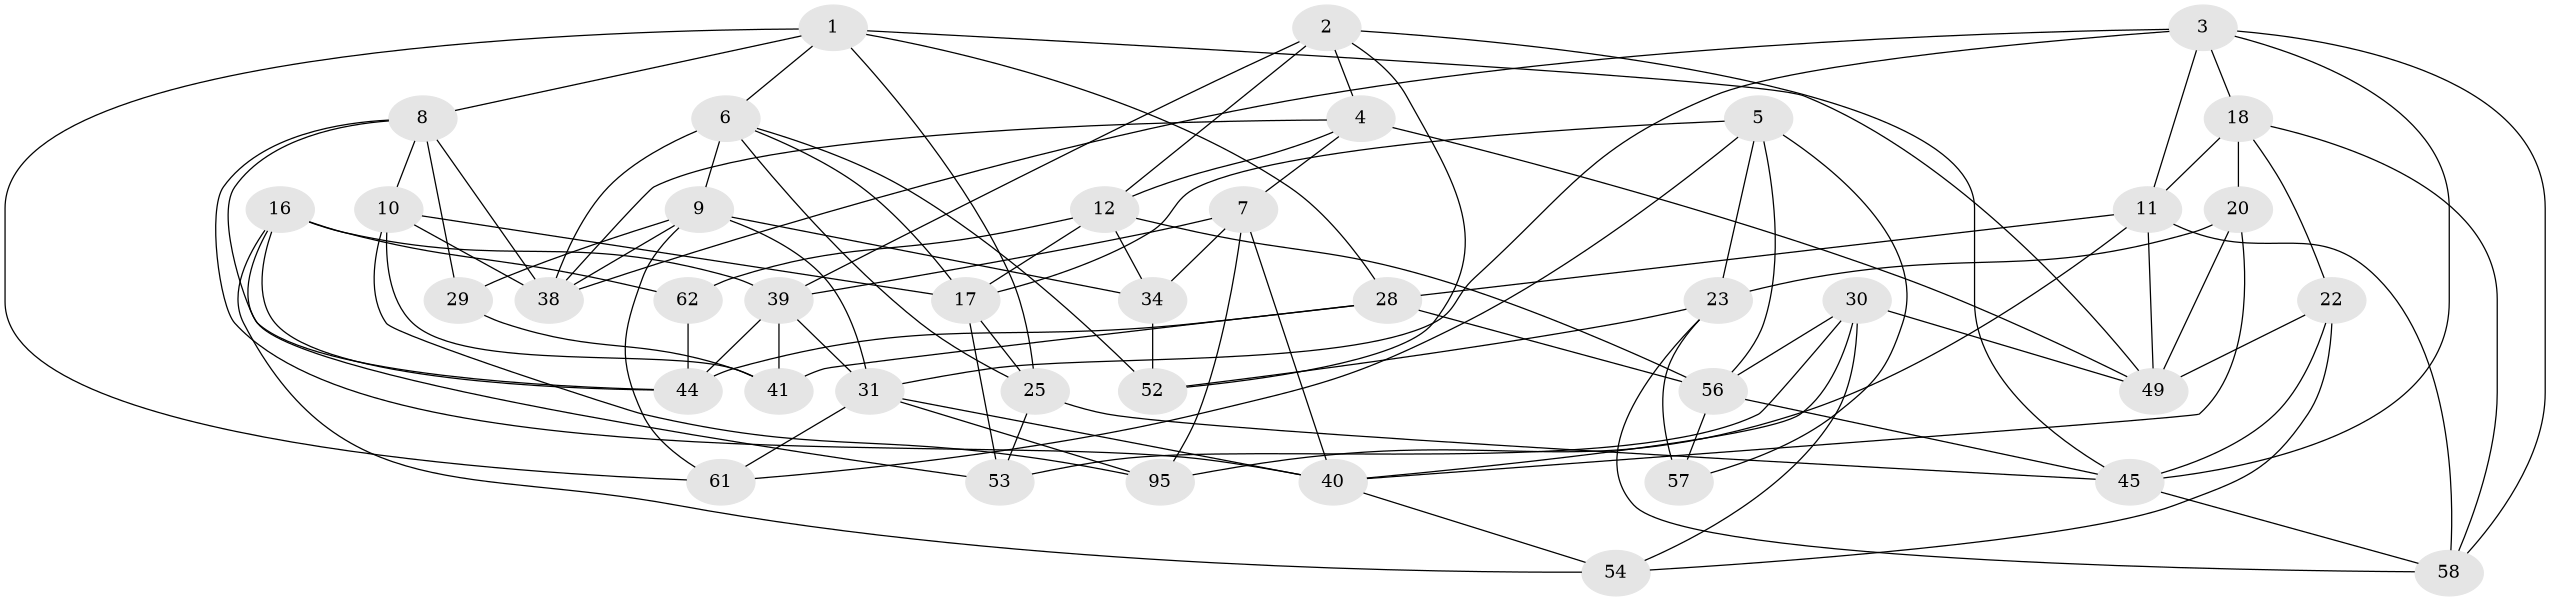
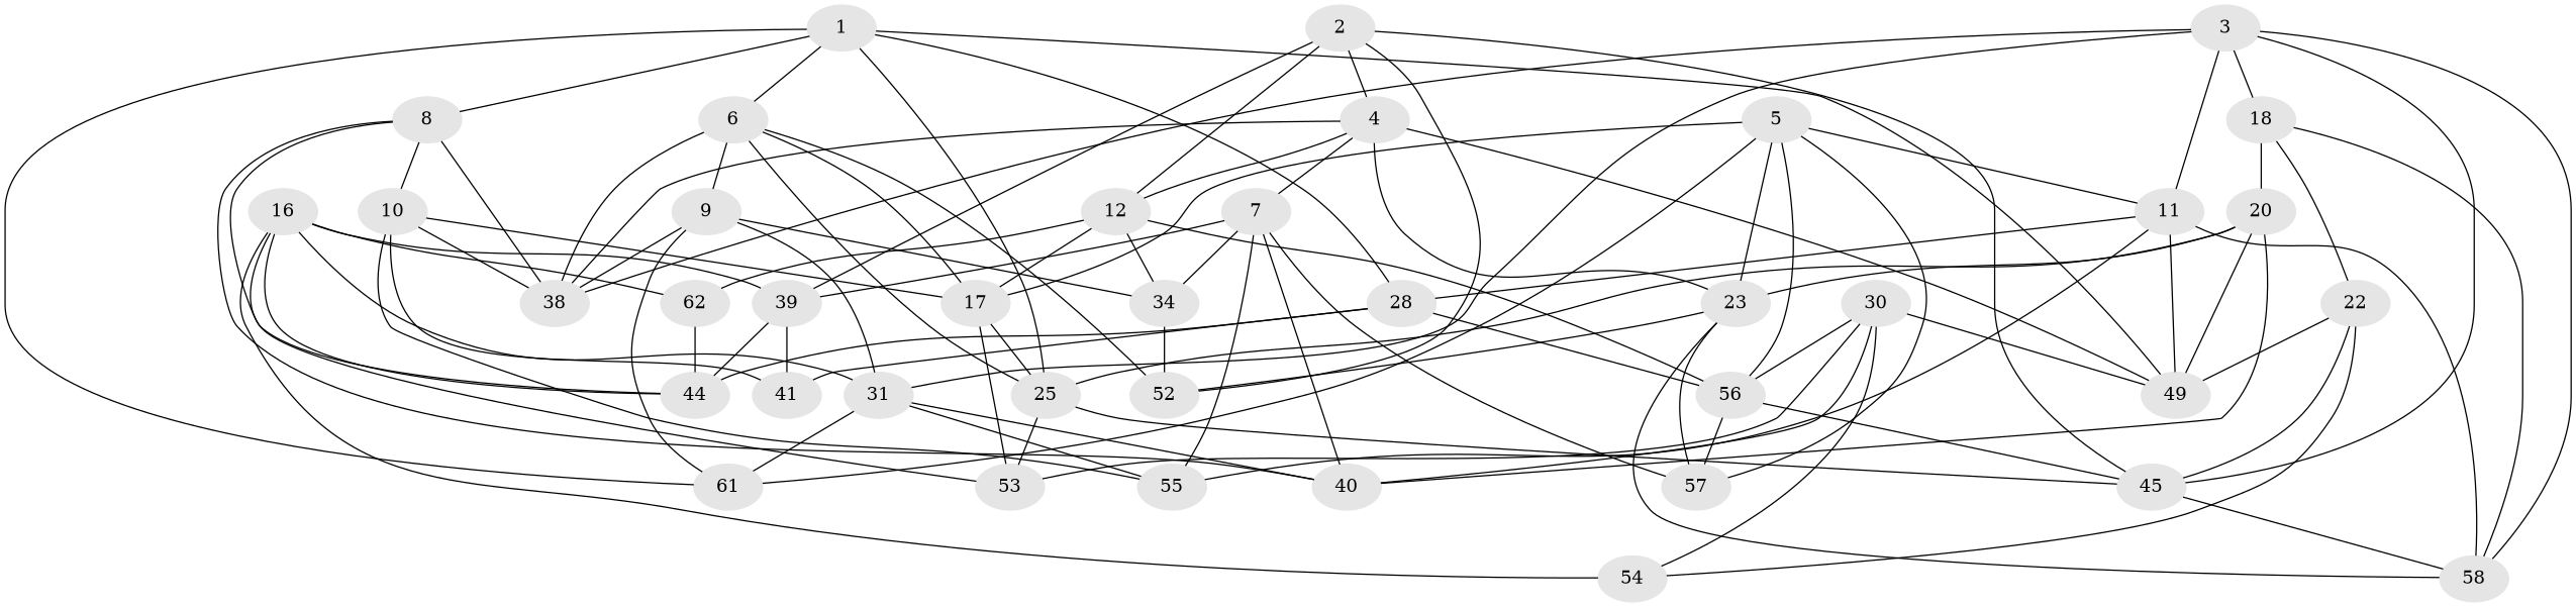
  graph {
    node [color=gray90 style=filled]
    1 [super="+43"]
    6 [super="+15"]
    8 [super="+27"]
    25 [super="+56"]
    28 [super="+48"]
    49 [super="+69"]
    61
    52
    38 [super="+67"]
    17 [super="+63"]
    9 [super="+59"]
    40 [super="+50"]
    10 [super="+33"]
-   29
    44 [super="+65"]
    45 [super="+66"]
    53
    n18 [label=56 super="+51"]
    41 [super="+62"]
    2 [super="+60"]
    4 [super="+26"]
    12 [super="+13"]
    39 [super="+46"]
    7 [super="+68"]
    23 [super="+70"]
    34
    n27 [label=62]
    58 [super="+64"]
    3 [super="+47"]
    11 [super="+24"]
    18 [super="+19"]
    31 [super="+35"]
-   55 [label=95]
+   55
    20 [super="+42"]
    22
    57
    5 [super="+37"]
    54
    16 [super="+21"]
    30
    1 -- 6
    1 -- 8
    1 -- 25
    1 -- 28
    1 -- 49
    1 -- 61
    6 -- 25
    6 -- 52
    6 -- 38
    6 -- 17
    6 -- 9
    8 -- 38
    8 -- 40
    8 -- 10
-   8 -- 29
    8 -- 44
    25 -- 45
    25 -- 53
    28 -- 44 [weight=2]
    28 -- n18
    28 -- 41
    17 -- 25
    17 -- 53
    9 -- 61
    9 -- 38
-   9 -- 29
    9 -- 34
    9 -- 31
-   40 -- 54
    10 -- 38
    10 -- 17
    10 -- 41
    10 -- 55
-   29 -- 41
    45 -- 58
    n18 -- 45
    n18 -- 57
    2 -- 52
    2 -- 45
    2 -- 4
    2 -- 12
    2 -- 39 [weight=2]
    4 -- 49
    4 -- 38
    4 -- 12
    4 -- 7
+   4 -- 23
    12 -- 17
    12 -- n18
    12 -- 34
    12 -- n27
    39 -- 44
    39 -- 41
    7 -- 40
    7 -- 39
    7 -- 34
    7 -- 55
+   7 -- 57
    23 -- 52
    23 -- 58
    23 -- 57
    34 -- 52
    n27 -- 44
    3 -- 38
    3 -- 45
    3 -- 58
    3 -- 11
    3 -- 18
    3 -- 31
    11 -- 28
    11 -- 49
    11 -- 58
    11 -- 55
    18 -- 58 [weight=2]
    18 -- 20 [weight=2]
    18 -- 22
    31 -- 61
    31 -- 40
    31 -- 55
+   20 -- 25
    20 -- 49
    20 -- 40
    20 -- 23
    22 -- 49
    22 -- 45
    22 -- 54
    5 -- 61
    5 -- 17
    5 -- n18
    5 -- 23
-   18 -- 11
+   5 -- 11
    5 -- 57
    16 -- 44
    16 -- 53
    16 -- 39
    16 -- n27
-   39 -- 31
+   16 -- 31
    16 -- 54
    30 -- 49
    30 -- 40
    30 -- 53
    30 -- n18
    30 -- 54
  }
